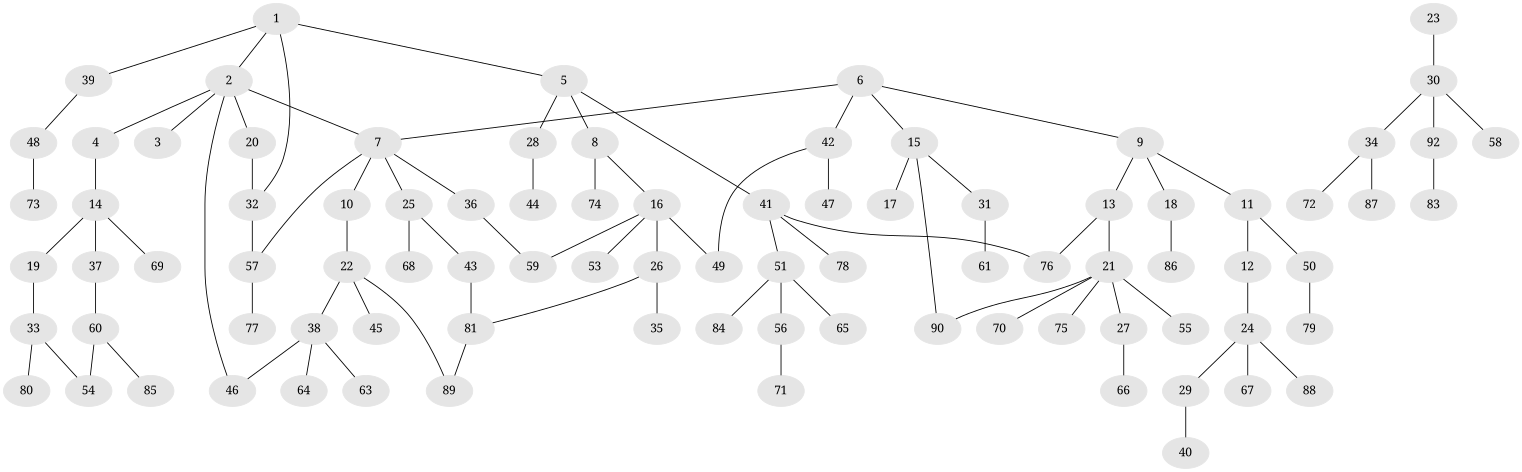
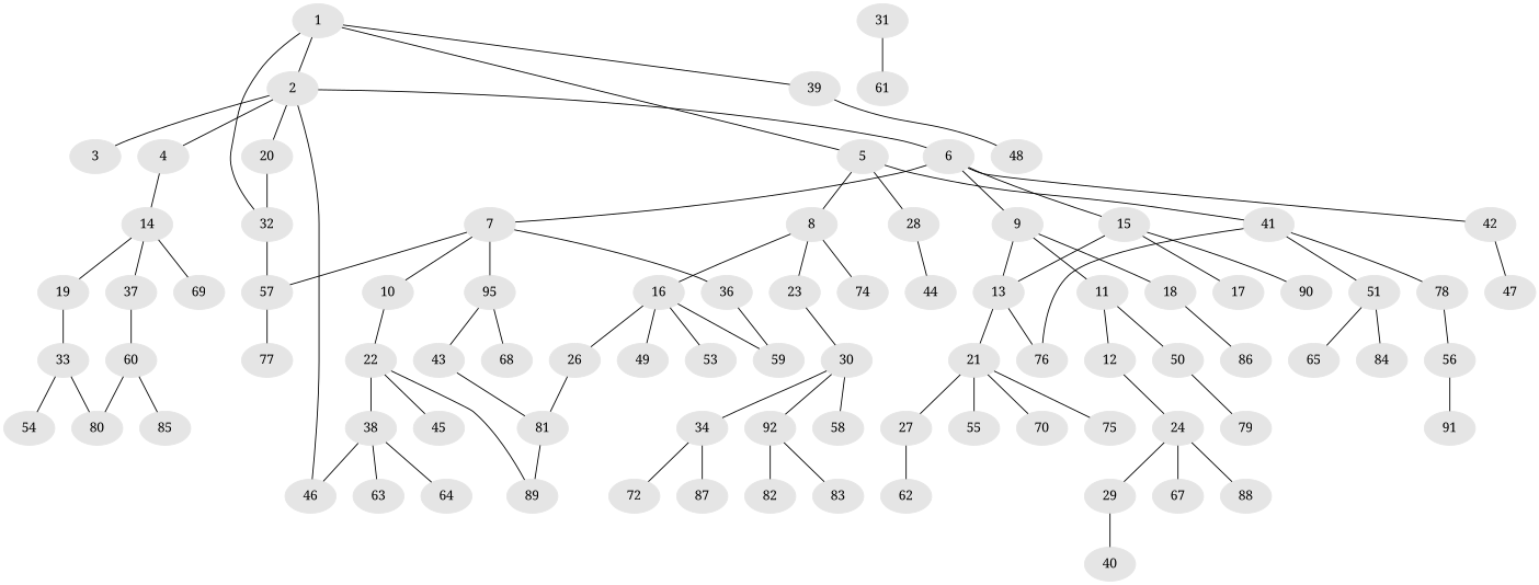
  graph {
    fontname="Noto Serif"
    node [color=gray90 fontname="Noto Serif" style=filled]
    edge [fontname="Noto Serif"]
    1
    2
    5
    32
    39
    3
    4
    6
    20
    46
    8
    28
    41
    57
    48
-   73
    14
    7
    9
    15
    42
    19
    37
    69
    16
    23
    74
    44
    76
    51
    78
    10
-   25
+   25 [label=95]
    36
    11
    13
    18
    17
    31
    90
    49
    47
    22
    43
    68
    59
    77
    26
    53
    30
    12
    50
    21
    86
    38
    45
    89
    24
    79
    29
    67
    88
    27
    55
    70
    75
    33
    60
    61
-   35
    81
    54
    80
-   66
+   66 [label=62]
    63
    64
    34
    n78 [label=92]
    58
    40
    72
    87
+   82
    83
    85
    56
    65
    84
-   71
+   71 [label=91]
    1 -- 2
    1 -- 5
    1 -- 32
    1 -- 39
    2 -- 3
    2 -- 4
-   2 -- 7
+   2 -- 6
    2 -- 20
    2 -- 46
    5 -- 8
    5 -- 28
    5 -- 41
    32 -- 57
    39 -- 48
    4 -- 14
    6 -- 7
    6 -- 9
    6 -- 15
    6 -- 42
    20 -- 32
    8 -- 16
+   8 -- 23
    8 -- 74
    28 -- 44
    41 -- 76
    41 -- 51
    41 -- 78
    57 -- 77
-   48 -- 73
    14 -- 19
    14 -- 37
    14 -- 69
    7 -- 57
    7 -- 10
    7 -- 25
    7 -- 36
    9 -- 11
    9 -- 13
    9 -- 18
    15 -- 17
-   15 -- 31
+   15 -- 13
    15 -- 90
-   42 -- 49
    42 -- 47
    19 -- 33
    37 -- 60
    16 -- 49
    16 -- 59
    16 -- 26
    16 -- 53
    23 -- 30
-   51 -- 56
+   78 -- 56
    51 -- 65
    51 -- 84
    10 -- 22
    25 -- 43
    25 -- 68
    36 -- 59
    11 -- 12
    11 -- 50
    13 -- 76
    13 -- 21
    18 -- 86
    31 -- 61
    22 -- 38
    22 -- 45
    22 -- 89
    43 -- 81
-   26 -- 35
    26 -- 81
    30 -- 34
    30 -- n78
    30 -- 58
    12 -- 24
    50 -- 79
-   21 -- 90
    21 -- 27
    21 -- 55
    21 -- 70
    21 -- 75
    38 -- 46
    38 -- 63
    38 -- 64
    24 -- 29
    24 -- 67
    24 -- 88
    29 -- 40
    27 -- 66
    33 -- 54
    33 -- 80
-   60 -- 54
+   60 -- 80
    60 -- 85
    81 -- 89
    34 -- 72
    34 -- 87
+   n78 -- 82
    n78 -- 83
    56 -- 71
  }
